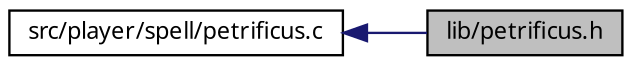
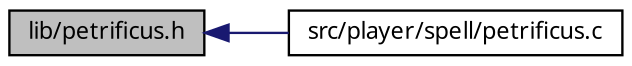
  digraph {
    rankdir=LR
    fontname="Noto Sans"
    node [color=black fontname="Noto Sans" fontsize=10 shape=record style=filled]
    n1 [fillcolor=grey75 fontcolor=black height=0.2 label="lib/petrificus.h" width=0.4]
    n2 [fillcolor=white height=0.2 label="src/player/spell/petrificus.c" width=0.4]
-   n2 -> n1 [color=midnightblue dir=back fontname="Noto Sans" fontsize=10 labelfontname=Helvetica labelfontsize=10 style=solid]
+   n1 -> n2 [color=midnightblue dir=back fontname="Noto Sans" fontsize=10 labelfontname=Helvetica labelfontsize=10 style=solid]
  }
